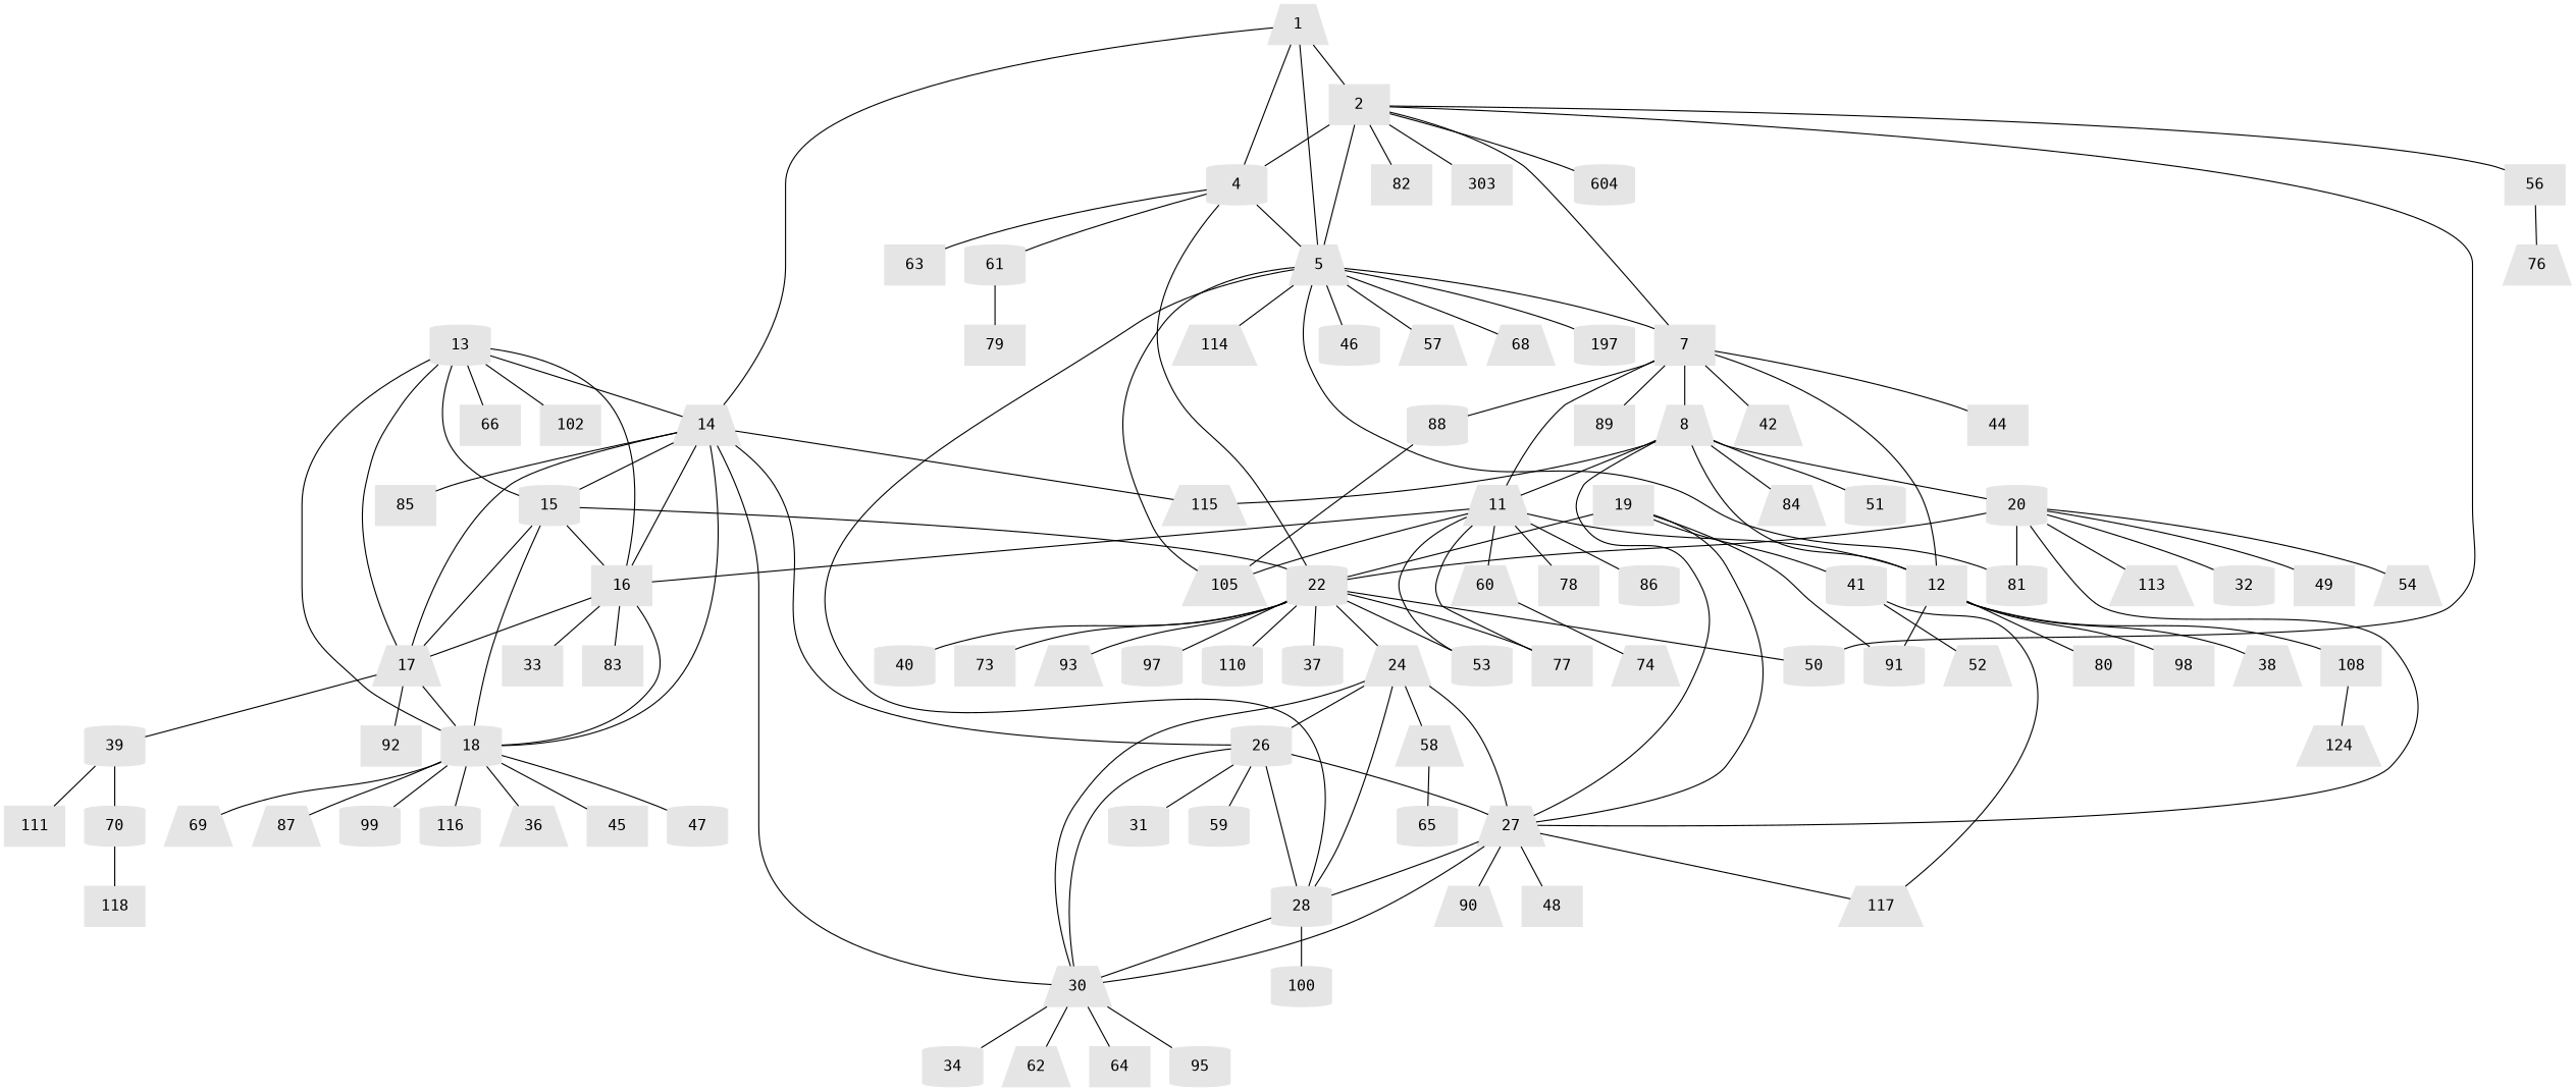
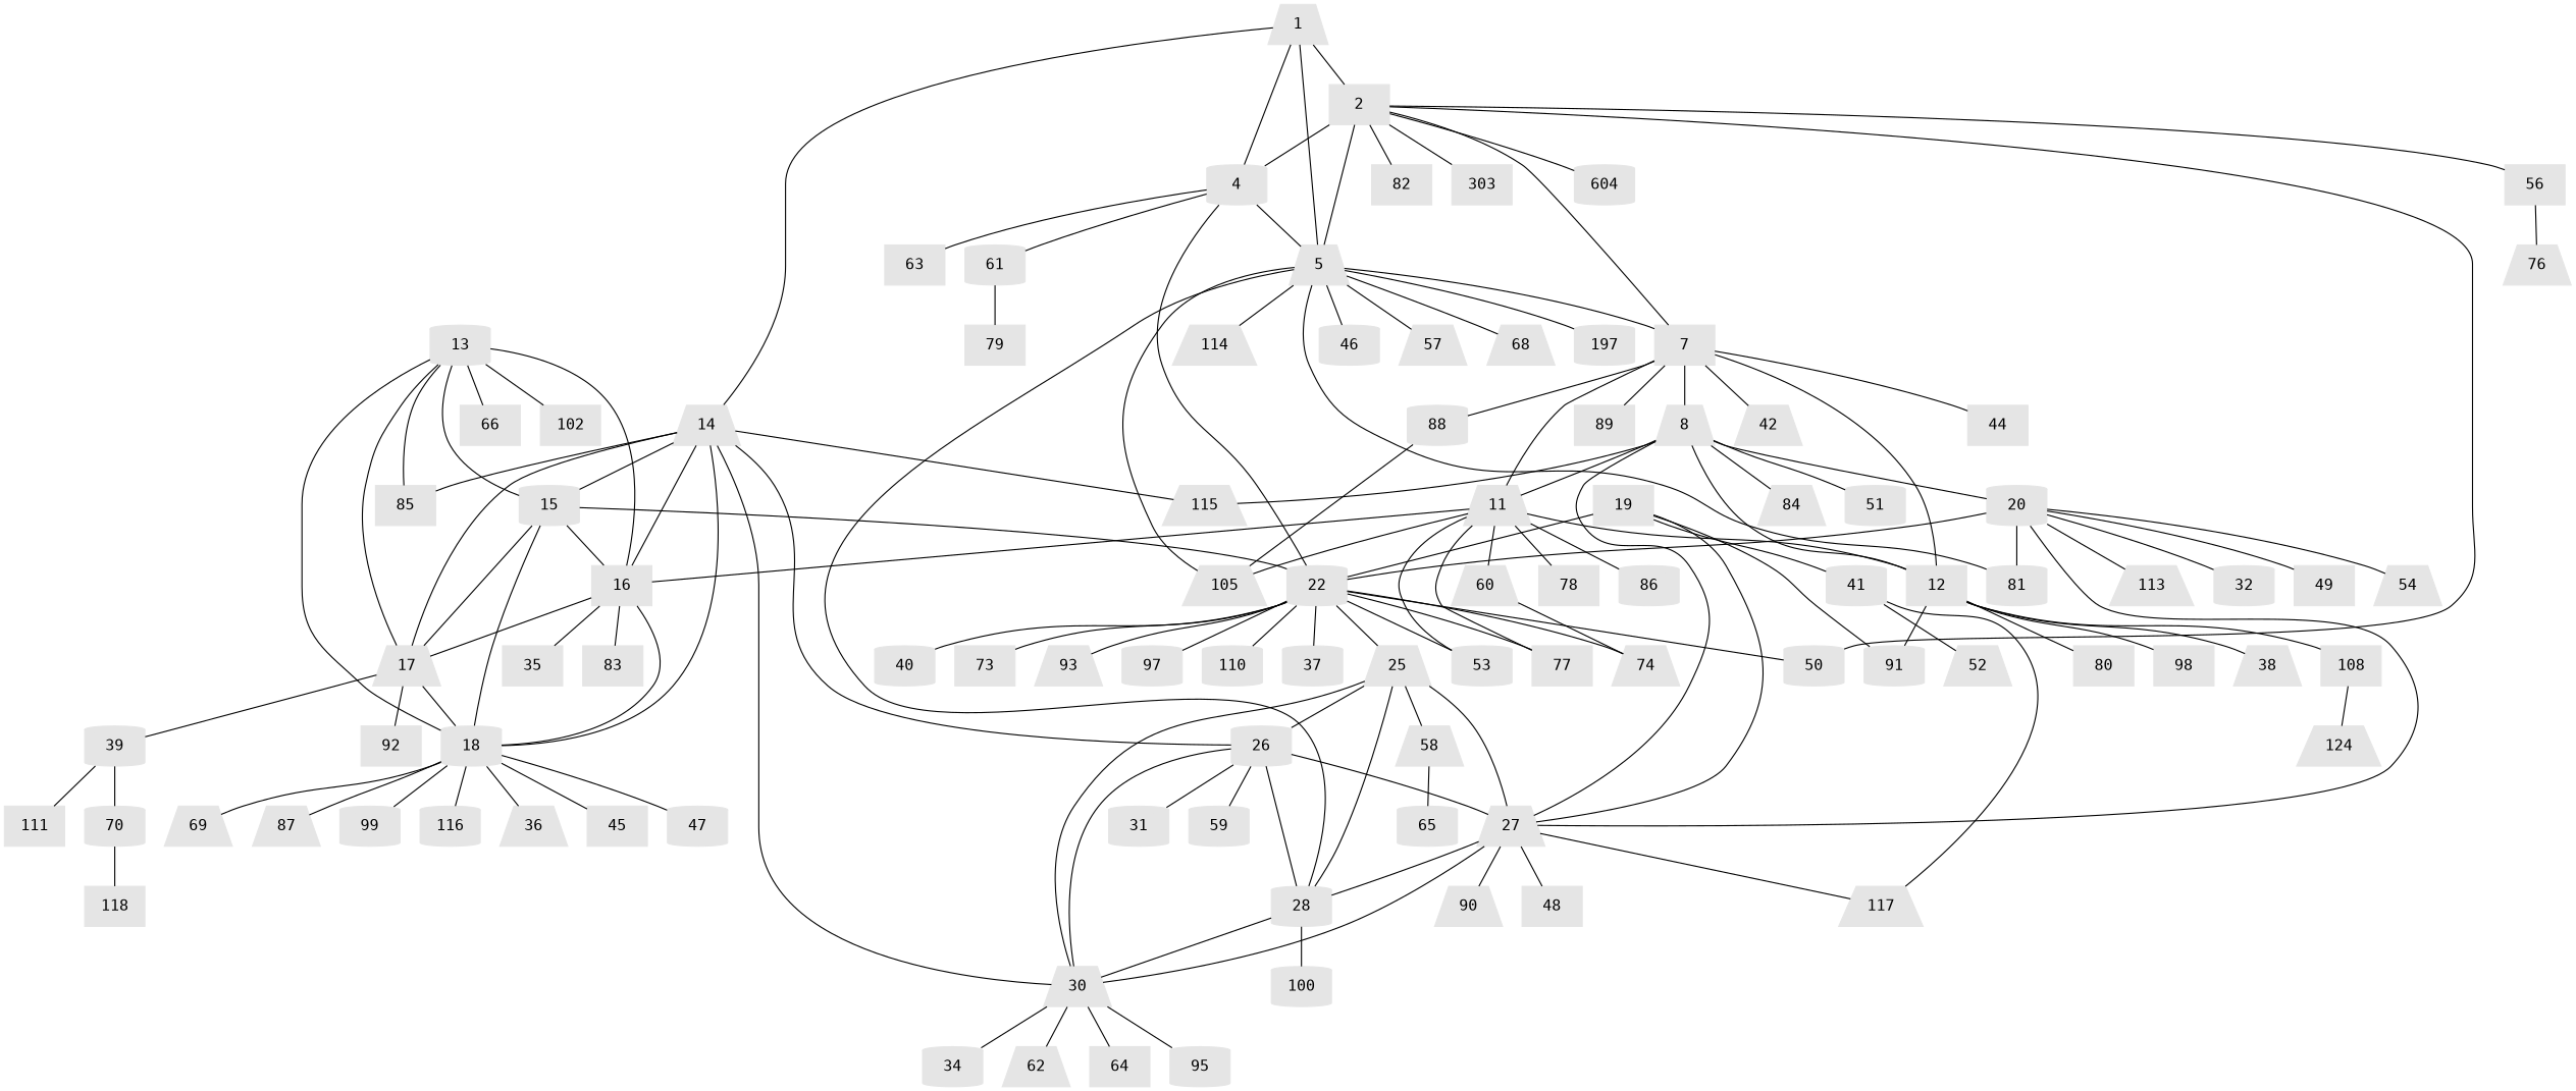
  graph {
    fontname="DejaVu Sans Mono"
    node [color=gray90 fontname="DejaVu Sans Mono" shape=cylinder style=filled]
    edge [fontname="DejaVu Sans Mono"]
    1 [shape=trapezium super="+6"]
    2 [shape=box super="+3"]
    4 [super="+43"]
    5 [shape=trapezium super="+71"]
    14 [shape=trapezium super="+35"]
    7 [shape=box super="+9"]
    50
    56 [shape=box super="+75"]
    82 [shape=box]
    n10 [label=303 shape=box]
    n11 [label=604]
    22 [super="+23"]
    61
    63 [shape=box]
    28
    46
    57 [shape=trapezium]
    68 [shape=trapezium]
    81
    105 [shape=trapezium super="+120"]
    n21 [label=197]
    114 [shape=trapezium]
    115 [shape=trapezium]
    16 [shape=box super="+119"]
    15 [super="+106"]
    17 [shape=trapezium super="+72"]
    18 [super="+94"]
    26 [super="+29"]
    30 [shape=trapezium super="+67"]
    85 [shape=box]
    8 [shape=trapezium super="+10"]
    11 [shape=trapezium super="+55"]
    12 [shape=box super="+112"]
    42 [shape=trapezium]
    44 [shape=box]
    88 [super="+122"]
    89 [shape=box]
    76 [shape=trapezium]
    53
    77 [shape=box]
-   25 [shape=trapezium super="+109" label=24]
+   25 [shape=trapezium super="+109"]
    37
    40
    73 [shape=box]
    74 [shape=trapezium]
    93 [shape=trapezium]
    97
    110
    79 [shape=box]
    100
    20 [super="+21"]
    27 [shape=trapezium super="+123"]
    51
    84 [shape=trapezium]
    60 [shape=trapezium]
    78 [shape=box]
    86
    38 [shape=trapezium]
    80 [shape=box]
    91 [super="+121"]
    98 [shape=box]
    108 [shape=box]
    32
    49 [shape=box]
    54 [shape=trapezium]
    113 [shape=trapezium]
    48 [shape=box]
    90 [shape=trapezium]
    117 [shape=trapezium]
-   33 [shape=box]
+   33 [shape=box label=35]
    83 [shape=box]
    124 [shape=trapezium]
    13
    66 [shape=box]
    102 [shape=box]
    39
    92 [shape=box]
    36 [shape=trapezium]
    45 [shape=box]
    47
    69 [shape=trapezium]
    87 [shape=trapezium]
    99
    116
    31
    59
    34
    62 [shape=trapezium]
    64 [shape=box]
    95
    70 [super="+101"]
    111 [shape=box]
    19 [shape=box super="+24"]
    41 [super="+96"]
    52 [shape=trapezium]
    58 [shape=trapezium]
    65
    118 [shape=box]
    1 -- 2 [weight=4]
    1 -- 4 [weight=2]
    1 -- 5 [weight=2]
    1 -- 14
    2 -- 4 [weight=2]
    2 -- 5 [weight=2]
    2 -- 7
    2 -- 50
    2 -- 56
    2 -- 82
    2 -- n10
    2 -- n11
    4 -- 5
    4 -- 22
    4 -- 61
    4 -- 63
    5 -- 7
    5 -- 28
    5 -- 46
    5 -- 57
    5 -- 68
    5 -- 81
    5 -- 105
    5 -- n21
    5 -- 114
    14 -- 115
    14 -- 16
    14 -- 15
    14 -- 17
    14 -- 18
    14 -- 26
    14 -- 30
    14 -- 85
    7 -- 8 [weight=4]
    7 -- 11 [weight=2]
    7 -- 12 [weight=2]
    7 -- 42
    7 -- 44
    7 -- 88
    7 -- 89
    56 -- 76
    22 -- 50
    22 -- 53
    22 -- 77
    22 -- 25
    22 -- 37
    22 -- 40
    22 -- 73
+   22 -- 74
    22 -- 93
    22 -- 97
    22 -- 110
    61 -- 79
    28 -- 30
    28 -- 100
    16 -- 17
    16 -- 18
    16 -- 33
    16 -- 83
    15 -- 22
    15 -- 16
    15 -- 17
    15 -- 18
    17 -- 18
    17 -- 39
    17 -- 92
    18 -- 36
    18 -- 45
    18 -- 47
    18 -- 69
    18 -- 87
    18 -- 99
    18 -- 116
    26 -- 28 [weight=2]
    26 -- 30 [weight=2]
    26 -- 27 [weight=2]
    26 -- 31
    26 -- 59
    30 -- 34
    30 -- 62
    30 -- 64
    30 -- 95
    8 -- 115
    8 -- 11 [weight=2]
    8 -- 12 [weight=2]
    8 -- 20
    8 -- 27
    8 -- 51
    8 -- 84
    11 -- 105
    11 -- 16
    11 -- 12
    11 -- 53
    11 -- 77
    11 -- 60
    11 -- 78
    11 -- 86
    12 -- 38
    12 -- 80
    12 -- 91
    12 -- 98
    12 -- 108
    88 -- 105
    25 -- 28
    25 -- 26 [weight=2]
    25 -- 30
    25 -- 27
    25 -- 58
    20 -- 22 [weight=4]
    20 -- 81
    20 -- 27
    20 -- 32
    20 -- 49
    20 -- 54
    20 -- 113
    27 -- 28
    27 -- 30
    27 -- 48
    27 -- 90
    27 -- 117
    60 -- 74
    108 -- 124
-   13 -- 14
+   13 -- 85
    13 -- 16
    13 -- 15
    13 -- 17
    13 -- 18
    13 -- 66
    13 -- 102
    39 -- 70
    39 -- 111
    70 -- 118
    19 -- 22 [weight=4]
    19 -- 27
    19 -- 91 [weight=2]
    19 -- 41
    41 -- 117
    41 -- 52
    58 -- 65
  }
